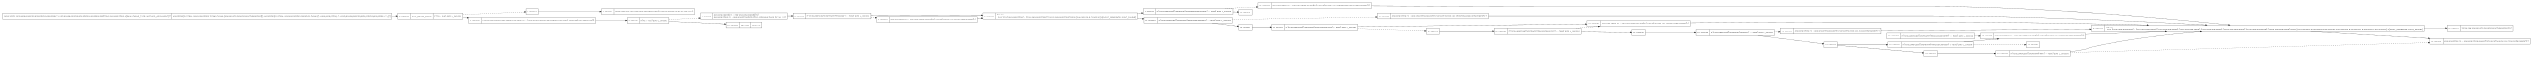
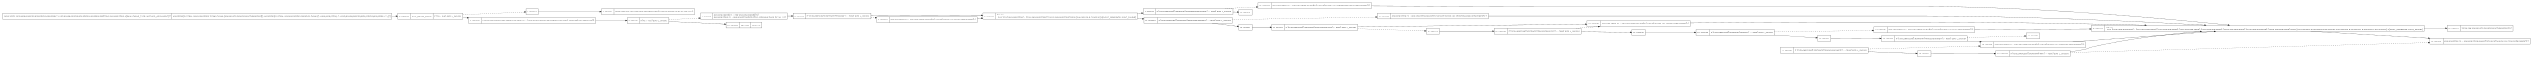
  digraph {
    fontname="Comic Neue"
    rankdir=LR
    node [fontname="Comic Neue" shape=record]
    edge [fontname="Comic Neue"]
    n1 [label="{0\:\ 0x0000|MTH_ENTER_BLOCK\l|if (r3 != null) goto L_0x000a\l}"]
    n2 [label="{1\:\ 0x0002}"]
    n3 [label="{3\:\ 0x000a|com.google.android.gms.internal.ads.zzdbj r0 = (com.google.android.gms.internal.ads.zzdbj) zzgpr.get(r3.toLowerCase())\l}"]
    n4 [label="{2\:\ 0x0009|throw new java.lang.IllegalArgumentException(\"catalogueName must be non\-null.\")\l}"]
    n5 [label="{4\:\ 0x0016|if (r0 != null) goto L_0x00e2\l}"]
    n6 [label="{5\:\ 0x0018|java.lang.Object[] r1 = new java.lang.Object[]\{r3\}\ljava.lang.String r0 = java.lang.String.format(\"no catalogue found for %s. \", r1)\l}"]
    n7 [label="{32\:\ 0x00e2|RETURN\l|return r0\l}"]
    n8 [label="{6\:\ 0x002e|if (r3.toLowerCase().startsWith(\"tinkaead\") == false) goto L_0x003a\l}"]
    n9 [label="{7\:\ 0x0030|java.lang.String r0 = java.lang.String.valueOf(r0).concat(\"Maybe call AeadConfig.register().\")\l}"]
    n10 [label="{8\:\ 0x003a|PHI: r0 \l  PHI: (r0v5 java.lang.String) = (r0v4 java.lang.String), (r0v20 java.lang.String) binds: [B:6:0x002e, B:7:0x0030] A[DONT_GENERATE, DONT_INLINE]\l}"]
    n11 [label="{9\:\ 0x0044|if (r3.toLowerCase().startsWith(\"tinkdeterministicaead\") == false) goto L_0x0056\l}"]
    n12 [label="{14\:\ 0x0060|if (r3.toLowerCase().startsWith(\"tinkstreamingaead\") == false) goto L_0x006d\l}"]
    n13 [label="{10\:\ 0x0046|java.lang.String r0 = java.lang.String.valueOf(r0).concat(\"Maybe call DeterministicAeadConfig.register().\")\l}"]
    n14 [label="{13\:\ 0x0056}"]
    n15 [label="{11\:\ 0x0050|PHI: r0 \l  PHI: (r0v16 java.lang.String) = (r0v7 java.lang.String), (r0v9 java.lang.String), (r0v5 java.lang.String), (r0v11 java.lang.String), (r0v13 java.lang.String), (r0v15 java.lang.String), (r0v18 java.lang.String) binds: [B:20:0x0085, B:28:0x00bf, B:30:0x00d4, B:31:0x00d6, B:23:0x009c, B:15:0x0062, B:10:0x0046] A[DONT_GENERATE, DONT_INLINE]\l}"]
    n16 [label="{12\:\ 0x0055|throw new java.security.GeneralSecurityException(r0)\l}"]
    n17 [label="{31\:\ 0x00d6|java.lang.String r0 = java.lang.String.valueOf(r0).concat(\"Maybe call TinkConfig.register().\")\l}"]
    n18 [label="{15\:\ 0x0062|java.lang.String r0 = java.lang.String.valueOf(r0).concat(\"Maybe call StreamingAeadConfig.register().\")\l}"]
    n19 [label="{16\:\ 0x006d}"]
    n20 [label="{17\:\ 0x0077|if (r3.toLowerCase().startsWith(\"tinkhybriddecrypt\") != false) goto L_0x0085\l}"]
    n21 [label="{18\:\ 0x0079}"]
    n22 [label="{20\:\ 0x0085|java.lang.String r0 = java.lang.String.valueOf(r0).concat(\"Maybe call HybridConfig.register().\")\l}"]
    n23 [label="{19\:\ 0x0083|if (r3.toLowerCase().startsWith(\"tinkhybridencrypt\") == false) goto L_0x0090\l}"]
    n24 [label="{21\:\ 0x0090}"]
    n25 [label="{22\:\ 0x009a|if (r3.toLowerCase().startsWith(\"tinkmac\") == false) goto L_0x00a7\l}"]
    n26 [label="{23\:\ 0x009c|java.lang.String r0 = java.lang.String.valueOf(r0).concat(\"Maybe call MacConfig.register().\")\l}"]
    n27 [label="{24\:\ 0x00a7}"]
    n28 [label="{25\:\ 0x00b1|if (r3.toLowerCase().startsWith(\"tinkpublickeysign\") != false) goto L_0x00bf\l}"]
    n29 [label="{26\:\ 0x00b3}"]
    n30 [label="{28\:\ 0x00bf|java.lang.String r0 = java.lang.String.valueOf(r0).concat(\"Maybe call SignatureConfig.register().\")\l}"]
    n31 [label="{27\:\ 0x00bd|if (r3.toLowerCase().startsWith(\"tinkpublickeyverify\") == false) goto L_0x00ca\l}"]
    n32 [label="{29\:\ 0x00ca}"]
    n33 [label="{30\:\ 0x00d4|if (r3.toLowerCase().startsWith(\"tink\") == false) goto L_0x0050\l}"]
    n34 [label="{public static com.google.android.gms.internal.ads.zzdbj\<?\> com.google.android.gms.internal.ads.zzdce.zzgi((r3v0 java.lang.String A[IMMUTABLE_TYPE, METHOD_ARGUMENT]))  | Annotation[SYSTEM, dalvik.annotation.Throws, \{value=[java.security.GeneralSecurityException]\}], Annotation[SYSTEM, dalvik.annotation.Signature, \{value=[(, Ljava\/lang\/String;, ), Lcom\/google\/android\/gms\/internal\/ads\/zzdbj, \<*\>;]\}]\l}"]
    n1 -> n2 [style=dashed]
    n1 -> n3
    n2 -> n4
    n3 -> n5
    n5 -> n6 [style=dashed]
    n5 -> n7
    n6 -> n8
    n8 -> n9 [style=dashed]
    n8 -> n10
    n9 -> n10
    n10 -> n11
    n10 -> n12
    n11 -> n13 [style=dashed]
    n11 -> n14
    n12 -> n18 [style=dashed]
    n12 -> n19
    n13 -> n15
    n15 -> n16
    n15 -> n17
    n18 -> n15
    n19 -> n20
    n20 -> n21 [style=dashed]
    n20 -> n22
    n21 -> n23
    n22 -> n15
    n23 -> n22 [style=dashed]
    n23 -> n24
    n24 -> n25
    n25 -> n26 [style=dashed]
    n25 -> n27
    n26 -> n15
    n27 -> n28
    n28 -> n29 [style=dashed]
    n28 -> n30
    n30 -> n15
    n31 -> n30 [style=dashed]
-   n27 -> n32
+   n31 -> n32
    n32 -> n33
    n33 -> n15
    n33 -> n17 [style=dashed]
    n34 -> n1
  }
